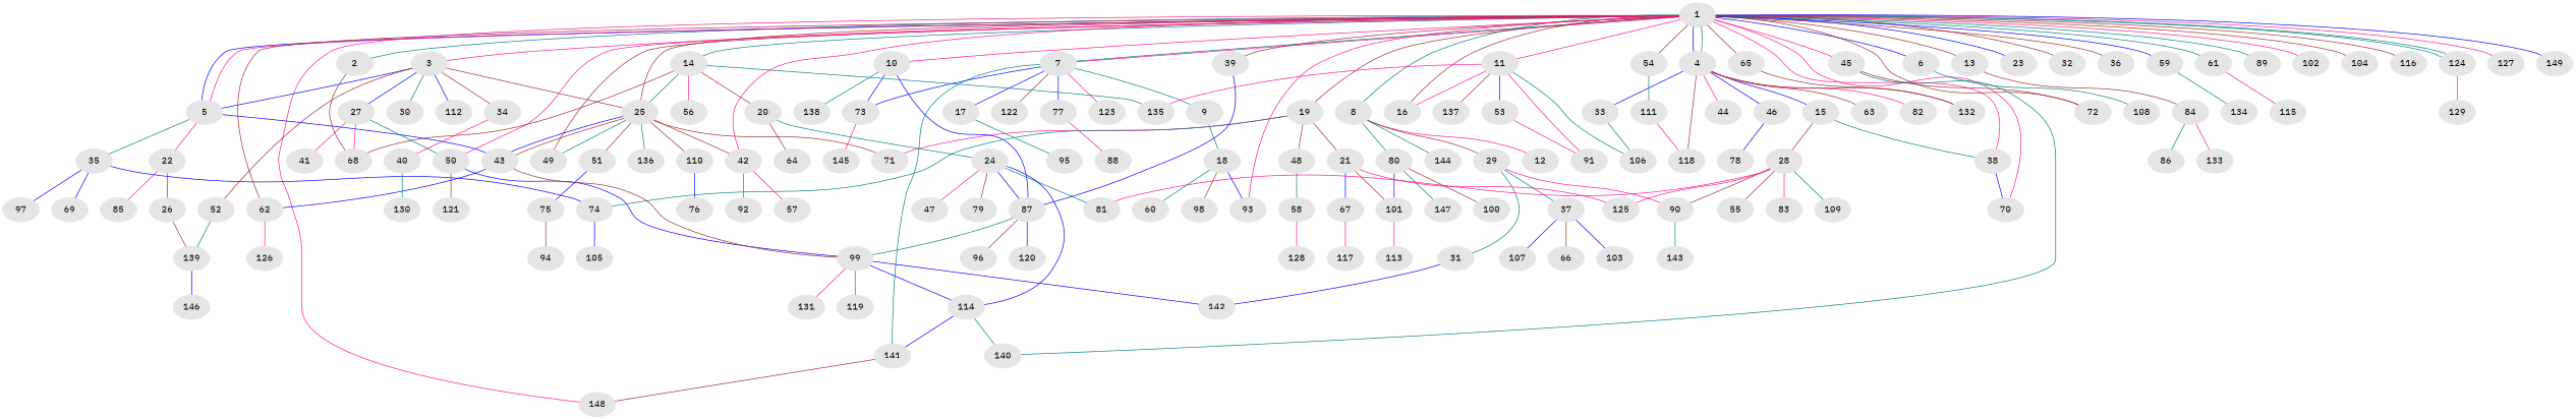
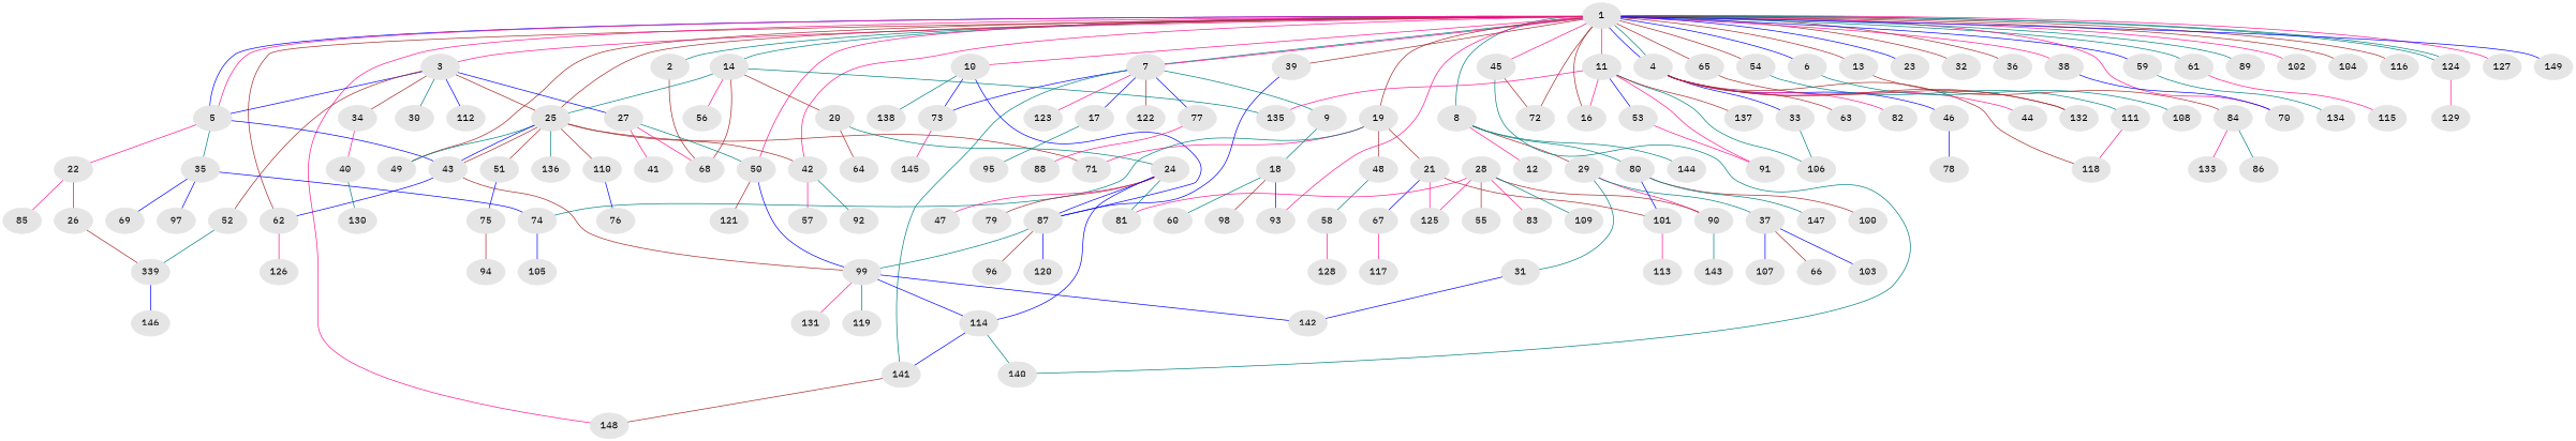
  graph {
    fontname="IBM Plex Mono"
    node [color=gray90 fontname="IBM Plex Mono" style=filled]
    edge [color=brown fontname="IBM Plex Mono"]
    1
    2
    3
    4
    5
    6
    7
    8
    10
    11
    13
    14
    16
    19
    23
    25
    32
    36
    38
    39
    42
    45
    49
    50
    54
    59
    61
    62
    65
    70
    72
    89
    93
    102
    104
    116
    124
    127
    148
    149
    68
    27
    30
    34
    52
    112
-   15
    33
    44
    46
    63
    82
    118
    132
    22
    35
    43
    108
    9
    17
    73
    77
    122
    123
    141
    12
    29
    80
    144
    87
    138
    53
    91
    106
    135
    137
    84
    20
    56
    21
    48
    71
    74
    51
    110
    136
    57
    92
    140
    99
    121
    111
    134
    115
    126
    129
    41
    40
-   139
+   139 [label=339]
    28
    78
    26
    85
    69
    97
    18
    95
    145
    88
    90
    31
    37
    101
    100
    147
    60
    98
    96
    120
    86
    133
    24
    64
    125
    81
    55
    83
    109
    67
    58
    105
    47
    79
    114
    117
    113
    75
    76
    146
    143
    142
    66
    103
    107
    130
    119
    131
    128
    94
    1 -- 2 [color=teal]
    1 -- 3 [color=deeppink]
    1 -- 4 [color=blue]
    1 -- 4 [color=teal]
    1 -- 5 [color=blue]
    1 -- 5 [color=deeppink]
    1 -- 6 [color=blue]
    1 -- 7 [color=teal]
    1 -- 7 [color=deeppink]
    1 -- 8 [color=teal]
    1 -- 10 [color=deeppink]
    1 -- 11 [color=deeppink]
    1 -- 13
    1 -- 14 [color=teal]
    1 -- 16
    1 -- 19
    1 -- 23 [color=blue]
    1 -- 25
    1 -- 32
    1 -- 36
    1 -- 38 [color=deeppink]
    1 -- 39
    1 -- 42 [color=deeppink]
    1 -- 45 [color=deeppink]
    1 -- 49
    1 -- 50 [color=deeppink]
    1 -- 54
    1 -- 59 [color=blue]
    1 -- 61 [color=teal]
    1 -- 62
    1 -- 65
    1 -- 70 [color=deeppink]
    1 -- 72
    1 -- 89 [color=teal]
    1 -- 93 [color=deeppink]
    1 -- 102 [color=deeppink]
    1 -- 104
    1 -- 116
    1 -- 124 [color=teal]
    1 -- 124 [color=teal]
    1 -- 127 [color=deeppink]
    1 -- 148 [color=deeppink]
    1 -- 149 [color=blue]
    2 -- 68
    3 -- 5 [color=blue]
    3 -- 25
    3 -- 27 [color=blue]
    3 -- 30 [color=teal]
    3 -- 34
    3 -- 52
    3 -- 112 [color=blue]
-   4 -- 15 [color=blue]
    4 -- 33 [color=blue]
    4 -- 44 [color=deeppink]
    4 -- 46 [color=blue]
    4 -- 63
    4 -- 82 [color=deeppink]
    4 -- 118
    4 -- 132
    5 -- 22 [color=deeppink]
    5 -- 35 [color=teal]
    5 -- 43 [color=blue]
    6 -- 108 [color=teal]
    7 -- 9 [color=teal]
    7 -- 17 [color=blue]
    7 -- 73 [color=blue]
    7 -- 77 [color=blue]
    7 -- 122
    7 -- 123 [color=deeppink]
    7 -- 141 [color=teal]
    8 -- 12 [color=deeppink]
    8 -- 29
    8 -- 80 [color=teal]
    8 -- 144 [color=teal]
    10 -- 73 [color=blue]
    10 -- 87 [color=blue]
    10 -- 138 [color=teal]
    11 -- 16 [color=deeppink]
    11 -- 53 [color=blue]
    11 -- 91 [color=deeppink]
    11 -- 106 [color=teal]
    11 -- 135 [color=deeppink]
    11 -- 137
    13 -- 84
    14 -- 25 [color=teal]
    14 -- 68
    14 -- 135 [color=teal]
    14 -- 20
    14 -- 56 [color=deeppink]
    19 -- 21
    19 -- 48
    19 -- 71 [color=deeppink]
    19 -- 74 [color=teal]
    25 -- 42
    25 -- 49 [color=teal]
    25 -- 43 [color=blue]
    25 -- 43
    25 -- 71
    25 -- 51
    25 -- 110
    25 -- 136 [color=teal]
    38 -- 70 [color=blue]
    39 -- 87 [color=blue]
    42 -- 57 [color=deeppink]
    42 -- 92 [color=teal]
    45 -- 72
    45 -- 140 [color=teal]
    50 -- 99 [color=blue]
    50 -- 121
    54 -- 111 [color=teal]
    59 -- 134 [color=teal]
    61 -- 115 [color=deeppink]
    62 -- 126 [color=deeppink]
    65 -- 132
    124 -- 129 [color=deeppink]
    27 -- 50 [color=teal]
    27 -- 68 [color=deeppink]
    27 -- 41 [color=deeppink]
    34 -- 40 [color=deeppink]
    52 -- 139 [color=teal]
-   15 -- 38 [color=teal]
-   15 -- 28
    33 -- 106 [color=teal]
    46 -- 78 [color=blue]
    22 -- 26
    22 -- 85 [color=deeppink]
    35 -- 74 [color=blue]
    35 -- 69 [color=blue]
    35 -- 97 [color=blue]
    43 -- 62 [color=blue]
    43 -- 99
    9 -- 18 [color=teal]
    17 -- 95 [color=teal]
    73 -- 145 [color=deeppink]
    77 -- 88 [color=deeppink]
    141 -- 148
    29 -- 90 [color=deeppink]
    29 -- 31 [color=teal]
    29 -- 37 [color=teal]
    80 -- 101 [color=blue]
    80 -- 100
    80 -- 147 [color=teal]
    87 -- 99 [color=teal]
    87 -- 96
    87 -- 120 [color=blue]
    53 -- 91 [color=deeppink]
    84 -- 86 [color=teal]
    84 -- 133 [color=deeppink]
    20 -- 24 [color=teal]
    20 -- 64
    21 -- 101
    21 -- 125 [color=deeppink]
    21 -- 67 [color=blue]
    48 -- 58 [color=teal]
    74 -- 105 [color=blue]
    51 -- 75 [color=blue]
    110 -- 76 [color=blue]
    99 -- 114 [color=blue]
    99 -- 142 [color=blue]
    99 -- 119 [color=teal]
    99 -- 131 [color=deeppink]
    111 -- 118 [color=deeppink]
    40 -- 130 [color=teal]
    139 -- 146 [color=blue]
    28 -- 90
    28 -- 125 [color=deeppink]
    28 -- 81 [color=deeppink]
    28 -- 55
    28 -- 83 [color=deeppink]
    28 -- 109 [color=teal]
    26 -- 139
    18 -- 93 [color=blue]
    18 -- 60 [color=teal]
    18 -- 98
    90 -- 143 [color=teal]
    31 -- 142 [color=blue]
    37 -- 66
    37 -- 103 [color=blue]
    37 -- 107 [color=blue]
    101 -- 113 [color=deeppink]
    24 -- 87 [color=blue]
    24 -- 81 [color=teal]
    24 -- 47 [color=deeppink]
    24 -- 79
    24 -- 114 [color=blue]
    67 -- 117 [color=deeppink]
    58 -- 128 [color=deeppink]
    114 -- 141 [color=blue]
    114 -- 140 [color=teal]
    75 -- 94
  }
